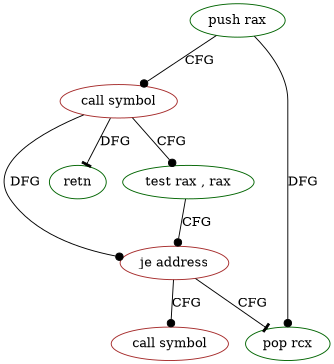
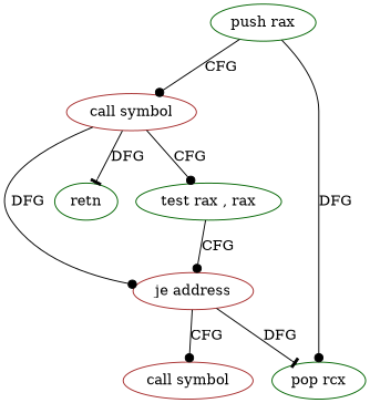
  digraph {
    node [color=darkgreen]
    edge [arrowhead=dot]
    n1 [label="push rax"]
    n2 [color=brown label="call symbol"]
    n3 [label="pop rcx"]
    n4 [label="test rax , rax"]
    n5 [color=brown label="je address"]
    n6 [label=retn]
    n7 [color=brown label="call symbol"]
    n1 -> n2 [label=CFG]
    n1 -> n3 [label=DFG]
    n2 -> n4 [label=CFG]
    n2 -> n5 [label=DFG]
    n2 -> n6 [arrowhead=tee label=DFG]
    n4 -> n5 [label=CFG]
-   n5 -> n3 [arrowhead=tee label=CFG]
+   n5 -> n3 [arrowhead=tee label=DFG]
    n5 -> n7 [label=CFG]
  }
